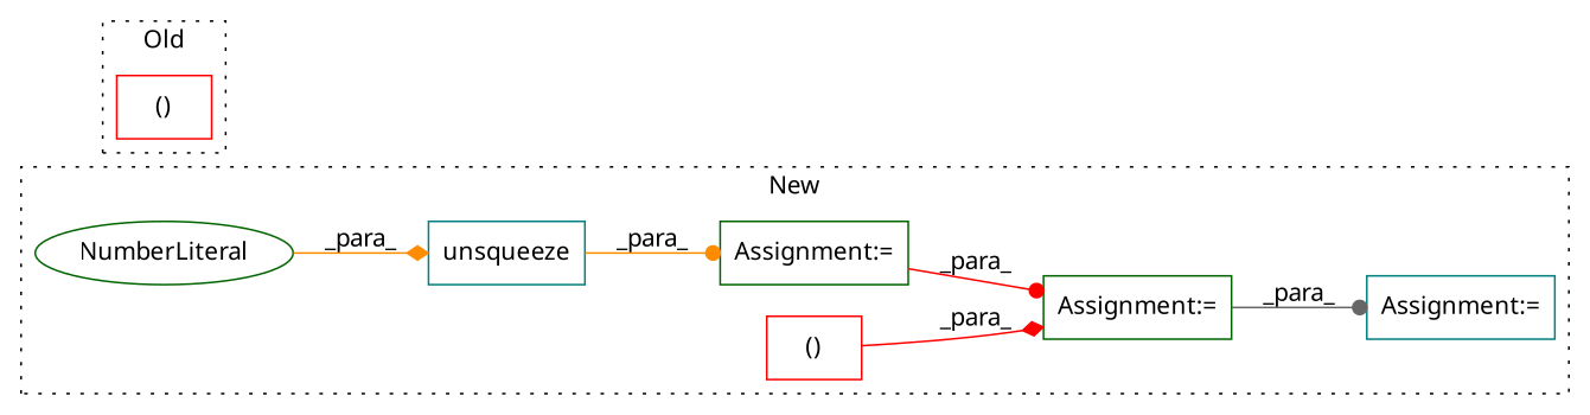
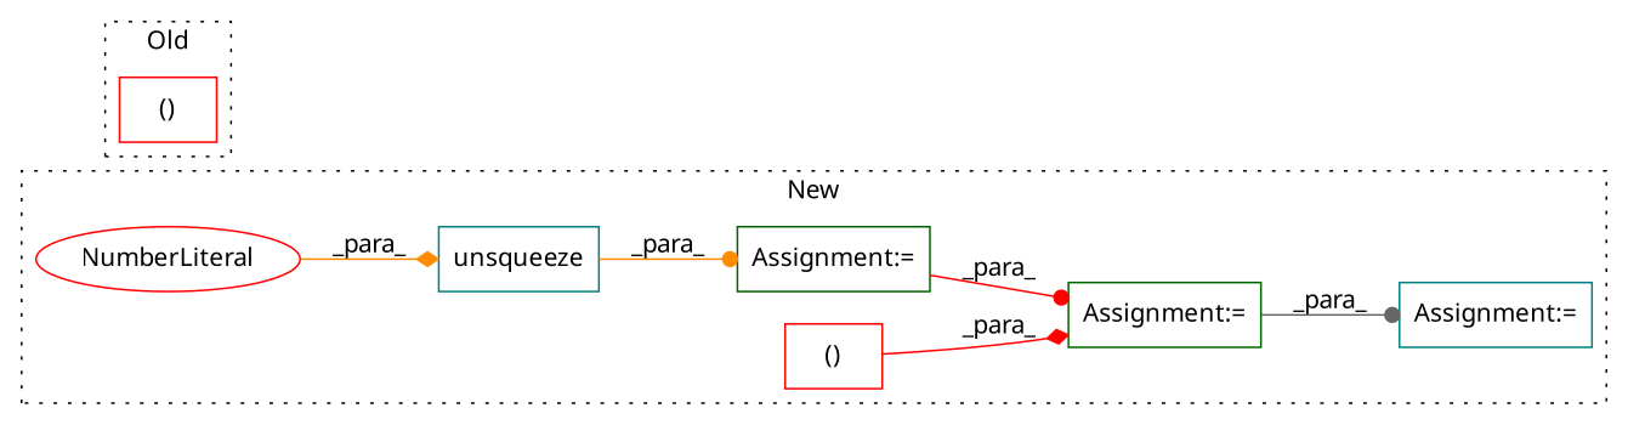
  digraph {
    rankdir=LR
    fontname="Noto Sans"
    node [a=7 l=1 shape=box color=red fontname="Noto Sans"]
    edge [color=darkorange arrowhead=dot fontname="Noto Sans"]
    n1 [a=32 l="10,1" label=unsqueeze s="2523,2534" color=teal]
-   n2 [a=34 label=NumberLiteral s=2533 shape=ellipse color=darkgreen]
+   n2 [a=34 label=NumberLiteral s=2533 shape=ellipse]
    n3 [label="Assignment:=" s=2691 color=teal]
    n4 [a=106 l=43 label="()" s=2610]
    n5 [label="Assignment:=" s=2560 color=darkgreen]
    n6 [label="Assignment:=" s=2502 color=darkgreen]
    n7 [a=106 l=23 label="()" s=2070]
    subgraph cluster_1 {
      label=New
      style=dotted
      n1
      n2
      n3
      n4
      n5
      n6
    }
    subgraph cluster_2 {
      label=Old
      style=dotted
      n7
    }
    n1 -> n6 [label=_para_]
    n2 -> n1 [label=_para_ arrowhead=diamond]
    n4 -> n5 [label=_para_ color=red arrowhead=diamond]
    n5 -> n3 [label=_para_ color=gray40]
    n6 -> n5 [label=_para_ color=red]
  }
